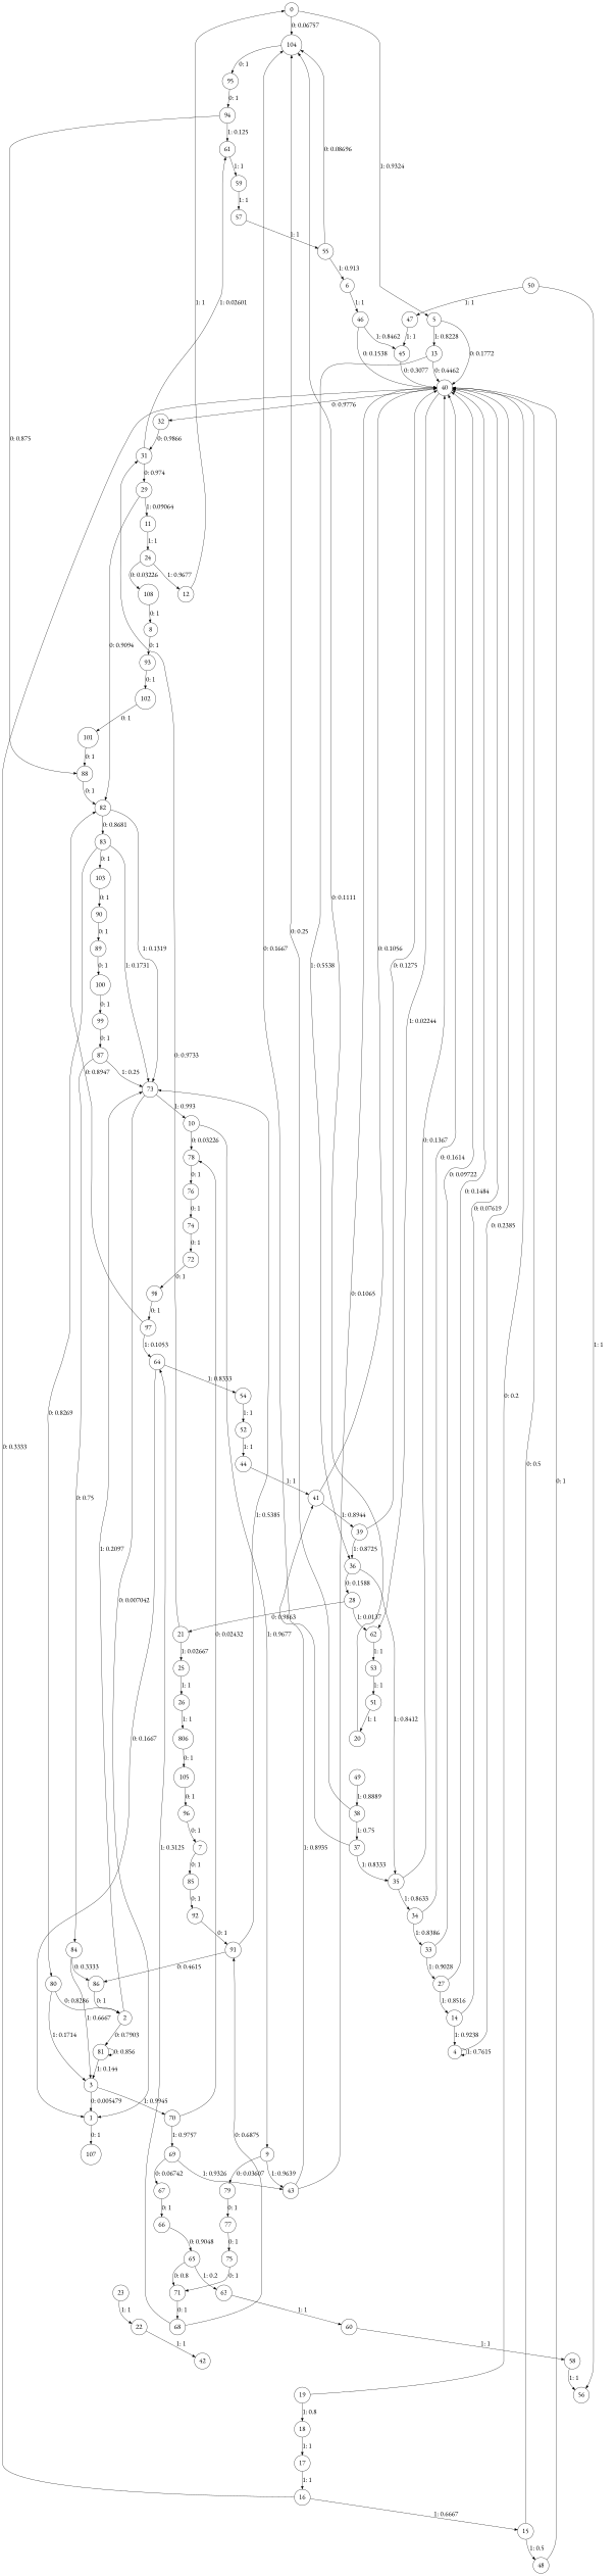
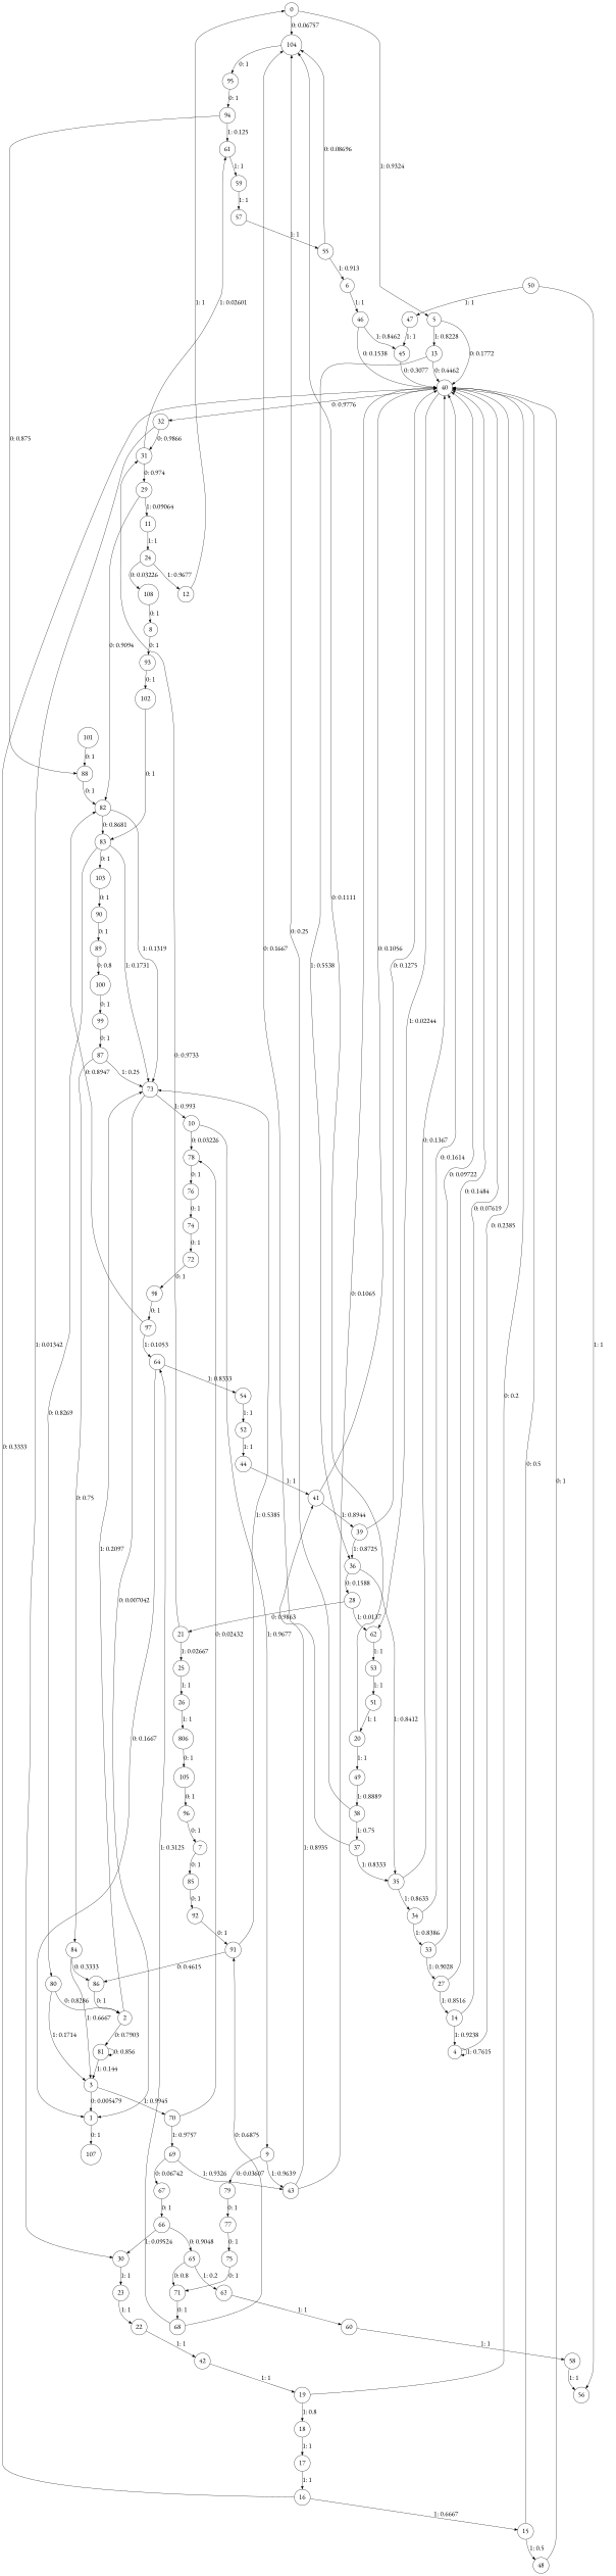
  digraph {
    fontname="EB Garamond"
    node [fontname="EB Garamond" fontsize=24 shape=circle]
    edge [fontname="EB Garamond" fontsize=24]
    0
    104
    5
    95
    40
    13
    94
    62
    32
    36
    1
    107
    103
    90
    2
    81
    73
    3
    10
    70
    78
    9
    69
    76
    43
    67
    4
    53
    31
+   30
    28
    35
    6
    46
    45
    7
    85
    92
    91
    8
    93
    102
    101
    79
    77
    41
    75
    39
    74
    11
    24
    12
    108
    21
    34
    14
    15
    48
    16
    17
    18
    19
    20
    49
    38
    37
    25
    29
    61
    26
    82
    59
    n73 [label=806]
    22
    42
    23
    105
    96
    27
    51
    83
    80
    57
    33
    44
    47
    50
    56
    52
    54
    55
    58
    60
    63
    64
    65
    71
    68
    66
    86
    72
    98
    97
    84
    87
    88
    89
    100
    99
    0 -> 104 [label="0: 0.06757  "]
    0 -> 5 [label="1: 0.9324   "]
    104 -> 95 [label="0: 1        "]
    5 -> 40 [label="0: 0.1772   "]
    5 -> 13 [label="1: 0.8228   "]
    95 -> 94 [label="0: 1        "]
    40 -> 62 [label="1: 0.02244  "]
    40 -> 32 [label="0: 0.9776   "]
    13 -> 40 [label="0: 0.4462   "]
    13 -> 36 [label="1: 0.5538   "]
    94 -> 61 [label="1: 0.125    "]
    94 -> 88 [label="0: 0.875    "]
    62 -> 53 [label="1: 1        "]
    32 -> 31 [label="0: 0.9866   "]
+   32 -> 30 [label="1: 0.01342  "]
    36 -> 28 [label="0: 0.1588   "]
    36 -> 35 [label="1: 0.8412   "]
    1 -> 107 [label="0: 1        "]
    103 -> 90 [label="0: 1        "]
    90 -> 89 [label="0: 1        "]
    2 -> 81 [label="0: 0.7903   "]
    2 -> 73 [label="1: 0.2097   "]
    81 -> 81 [label="0: 0.856    "]
    81 -> 3 [label="1: 0.144    "]
    73 -> 1 [label="0: 0.007042  "]
    73 -> 10 [label="1: 0.993    "]
    3 -> 1 [label="0: 0.005479  "]
    3 -> 70 [label="1: 0.9945   "]
    10 -> 78 [label="0: 0.03226  "]
    10 -> 9 [label="1: 0.9677   "]
    70 -> 78 [label="0: 0.02432  "]
    70 -> 69 [label="1: 0.9757   "]
    78 -> 76 [label="0: 1        "]
    9 -> 43 [label="1: 0.9639   "]
    9 -> 79 [label="0: 0.03607  "]
    69 -> 43 [label="1: 0.9326   "]
    69 -> 67 [label="0: 0.06742  "]
    76 -> 74 [label="0: 1        "]
    43 -> 40 [label="0: 0.1065   "]
    43 -> 41 [label="1: 0.8935   "]
    67 -> 66 [label="0: 1        "]
    4 -> 40 [label="0: 0.2385   "]
    4 -> 4 [label="1: 0.7615   "]
    53 -> 51 [label="1: 1        "]
    31 -> 29 [label="0: 0.974    "]
    31 -> 61 [label="1: 0.02601  "]
+   30 -> 23 [label="1: 1        "]
    28 -> 62 [label="1: 0.0137   "]
    28 -> 21 [label="0: 0.9863   "]
    35 -> 40 [label="0: 0.1367   "]
    35 -> 34 [label="1: 0.8633   "]
    6 -> 46 [label="1: 1        "]
    46 -> 40 [label="0: 0.1538   "]
    46 -> 45 [label="1: 0.8462   "]
    45 -> 40 [label="0: 0.3077   "]
    7 -> 85 [label="0: 1        "]
    85 -> 92 [label="0: 1        "]
    92 -> 91 [label="0: 1        "]
    91 -> 73 [label="1: 0.5385   "]
    91 -> 86 [label="0: 0.4615   "]
    8 -> 93 [label="0: 1        "]
    93 -> 102 [label="0: 1        "]
-   102 -> 101 [label="0: 1        "]
+   102 -> 83 [label="0: 1        "]
    101 -> 88 [label="0: 1        "]
    79 -> 77 [label="0: 1        "]
    77 -> 75 [label="0: 1        "]
    41 -> 40 [label="0: 0.1056   "]
    41 -> 39 [label="1: 0.8944   "]
    75 -> 71 [label="0: 1        "]
    39 -> 40 [label="0: 0.1275   "]
    39 -> 36 [label="1: 0.8725   "]
    74 -> 72 [label="0: 1        "]
    11 -> 24 [label="1: 1        "]
    24 -> 12 [label="1: 0.9677   "]
    24 -> 108 [label="0: 0.03226  "]
    12 -> 0 [label="1: 1        "]
    108 -> 8 [label="0: 1        "]
    21 -> 31 [label="0: 0.9733   "]
    21 -> 25 [label="1: 0.02667  "]
    34 -> 40 [label="0: 0.1614   "]
    34 -> 33 [label="1: 0.8386   "]
    14 -> 40 [label="0: 0.07619  "]
    14 -> 4 [label="1: 0.9238   "]
    15 -> 40 [label="0: 0.5      "]
    15 -> 48 [label="1: 0.5      "]
    48 -> 40 [label="0: 1        "]
    16 -> 40 [label="0: 0.3333   "]
    16 -> 15 [label="1: 0.6667   "]
    17 -> 16 [label="1: 1        "]
    18 -> 17 [label="1: 1        "]
    19 -> 40 [label="0: 0.2      "]
    19 -> 18 [label="1: 0.8      "]
    20 -> 104 [label="0: 0.1111   "]
+   20 -> 49 [label="1: 1        "]
    49 -> 38 [label="1: 0.8889   "]
    38 -> 104 [label="0: 0.25     "]
    38 -> 37 [label="1: 0.75     "]
    37 -> 104 [label="0: 0.1667   "]
    37 -> 35 [label="1: 0.8333   "]
    25 -> 26 [label="1: 1        "]
    29 -> 11 [label="1: 0.09064  "]
    29 -> 82 [label="0: 0.9094   "]
    61 -> 59 [label="1: 1        "]
    26 -> n73 [label="1: 1        "]
    82 -> 73 [label="1: 0.1319   "]
    82 -> 83 [label="0: 0.8681   "]
    59 -> 57 [label="1: 1        "]
    n73 -> 105 [label="0: 1        "]
    22 -> 42 [label="1: 1        "]
+   42 -> 19 [label="1: 1        "]
    23 -> 22 [label="1: 1        "]
    105 -> 96 [label="0: 1        "]
    96 -> 7 [label="0: 1        "]
    27 -> 40 [label="0: 0.1484   "]
    27 -> 14 [label="1: 0.8516   "]
    51 -> 20 [label="1: 1        "]
    83 -> 103 [label="0: 1        "]
    83 -> 73 [label="1: 0.1731   "]
    83 -> 80 [label="0: 0.8269   "]
    80 -> 2 [label="0: 0.8286   "]
    80 -> 3 [label="1: 0.1714   "]
    57 -> 55 [label="1: 1        "]
    33 -> 40 [label="0: 0.09722  "]
    33 -> 27 [label="1: 0.9028   "]
    44 -> 41 [label="1: 1        "]
    47 -> 45 [label="1: 1        "]
    50 -> 47 [label="1: 1        "]
    50 -> 56 [label="1: 1        "]
    52 -> 44 [label="1: 1        "]
    54 -> 52 [label="1: 1        "]
    55 -> 104 [label="0: 0.08696  "]
    55 -> 6 [label="1: 0.913    "]
    58 -> 56 [label="1: 1        "]
    60 -> 58 [label="1: 1        "]
    63 -> 60 [label="1: 1        "]
    64 -> 1 [label="0: 0.1667   "]
    64 -> 54 [label="1: 0.8333   "]
    65 -> 63 [label="1: 0.2      "]
    65 -> 71 [label="0: 0.8      "]
    71 -> 68 [label="0: 1        "]
    68 -> 91 [label="0: 0.6875   "]
    68 -> 64 [label="1: 0.3125   "]
+   66 -> 30 [label="1: 0.09524  "]
    66 -> 65 [label="0: 0.9048   "]
    86 -> 2 [label="0: 1        "]
    72 -> 98 [label="0: 1        "]
    98 -> 97 [label="0: 1        "]
    97 -> 82 [label="0: 0.8947   "]
    97 -> 64 [label="1: 0.1053   "]
    84 -> 3 [label="1: 0.6667   "]
    84 -> 86 [label="0: 0.3333   "]
    87 -> 73 [label="1: 0.25     "]
    87 -> 84 [label="0: 0.75     "]
    88 -> 82 [label="0: 1        "]
-   89 -> 100 [label="0: 1        "]
+   89 -> 100 [label="0: 0.8      "]
    100 -> 99 [label="0: 1        "]
    99 -> 87 [label="0: 1        "]
  }
